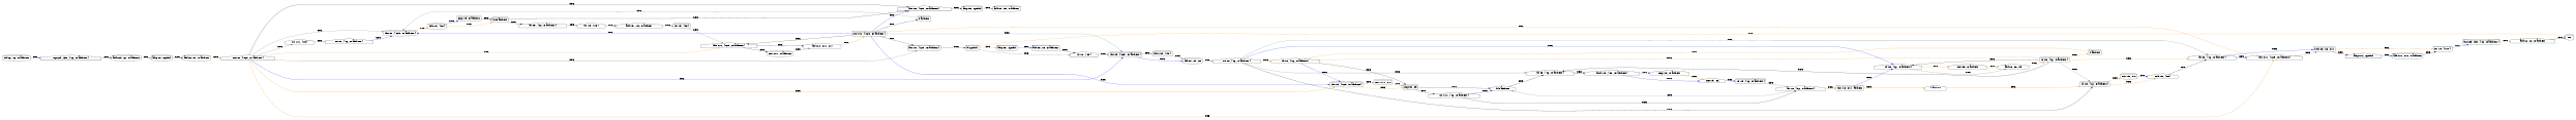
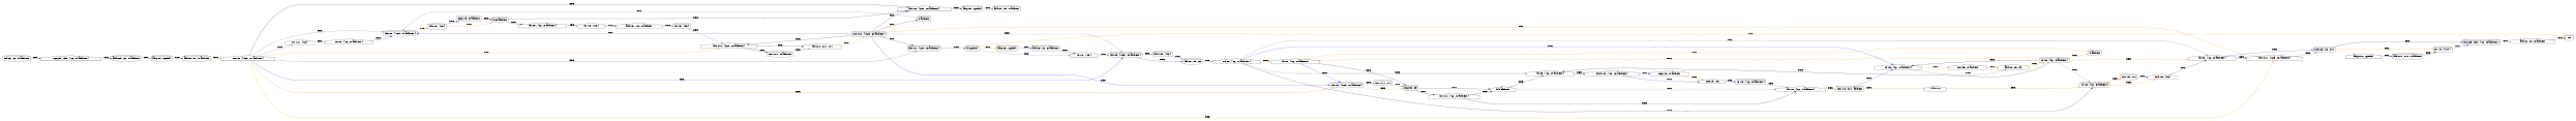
  digraph {
    rankdir=LR
    node [shape=cylinder]
    edge [color=black]
    n1 [label="sub sp , sp , # address"]
    n2 [label="stp x29 , x30 , [ sp , # address ]" shape=house]
    n3 [label="add x29 , sp , # address"]
    n4 [label="adrp x8 , symbol"]
    n5 [label="add x8 , x8 , # address"]
    n6 [label="stur x0 , [ x29 , #- address ]" shape=house]
    n7 [label="str wzr , [ x8 ]" shape=house]
    n8 [label="ldur x8 , [ x29 , #- address ]"]
    n9 [label="ldur x8 , [ x29 , #- address ]" shape=house]
    n10 [label="ldur x0 , [ x29 , #- address ]"]
    n11 [label="ldur x9 , [ x29 , #- address ]"]
    n12 [label="ldur x10 , [ x29 , #- address ]" shape=house]
    n13 [label="ldur x9 , [ x29 , #- address ]"]
    n14 [label="ldur x10 , [ x29 , #- address ]" shape=house]
    n15 [label="str x8 , [ sp , # address ]" shape=house]
    n16 [label="ldrb w9 , [ x8 ]"]
    n17 [label="adrp x9 , symbol"]
    n18 [label="bl symbol"]
    n19 [label="ldrsw x8 , [ x8 ]"]
    n20 [label="add x8 , x9 , x8"]
    n21 [label="mov x11 , # address"]
    n22 [label="add x10 , x10 , x11" shape=house]
    n23 [label="cmp x8 , x9"]
    n24 [label="mov w10 , # 0"]
    n25 [label="subs x8 , x8 , x10"]
    n26 [label="cmp w9 , # address"]
    n27 [label="b.ne address"]
    n28 [label="add x9 , x9 , # address"]
    n29 [label="adrp x8 , symbol"]
    n30 [label="str w0 , [ x8 ]" shape=house]
    n31 [label=ret]
    n32 [label="add x8 , x8 , # address"]
    n33 [label="str x8 , [ sp , # address ]" shape=house]
    n34 [label="ldr x8 , [ sp , # address ]" shape=house]
    n35 [label="ldr x8 , [ sp , # address ]" shape=house]
    n36 [label="ldr x8 , [ sp , # address ]" shape=house]
    n37 [label="ldr x8 , [ sp , # address ]"]
    n38 [label="ldr x8 , [ sp , # address ]" shape=house]
    n39 [label="mov x9 , # address" shape=house]
    n40 [label="add x8 , x8 , x9" shape=house]
    n41 [label="ldurb w9 , [ x8 , #- address ]" shape=house]
    n42 [label="mov w9 , # 0"]
    n43 [label="strb w9 , [ x8 ]" shape=house]
    n44 [label="str w10 , [ sp , # address ]" shape=house]
    n45 [label="b.ls address" shape=house]
    n46 [label="ldr x8 , [ sp , # address ]" shape=house]
    n47 [label="ldr w9 , [ x8 ]" shape=house]
    n48 [label="add w9 , w9 , # address" shape=house]
    n49 [label="str w9 , [ x8 ]"]
    n50 [label="stur x10 , [ x29 , #- address ]"]
    n51 [label="b address"]
    n52 [label="ldr w8 , [ sp , # address ]" shape=house]
    n53 [label="tbnz w8 , # 0 , address"]
    n54 [label="b address" shape=house]
    n55 [label="str x8 , [ sp , # address ]"]
    n56 [label="cmp w9 , # address" shape=house]
    n57 [label="cset w9 , eq" shape=house]
    n58 [label="str w9 , [ sp , # address ]"]
    n59 [label="b address"]
    n60 [label="adrp x10 , symbol" shape=house]
    n61 [label="str w8 , [ x10 ]"]
    n62 [label="add x10 , x10 , # address"]
    n63 [label="ldp x29 , x30 , [ sp , # address ]"]
    n64 [label="add sp , sp , # address" shape=house]
    n1 -> n2 [color=blue label=CFG]
    n2 -> n3 [label=CFG]
    n3 -> n4 [color=gray40 label=CFG]
    n4 -> n5 [label=CFG]
    n5 -> n6 [color=darkorange label=CFG]
    n6 -> n7 [color=gray40 label=CFG]
    n6 -> n8 [color=gray40 label=DFG]
    n6 -> n9 [label=DFG]
    n6 -> n10 [color=gray40 label=DFG]
    n6 -> n11 [color=blue label=DFG]
    n6 -> n12 [color=darkorange label=DFG]
    n6 -> n13 [color=darkorange label=DFG]
    n6 -> n14 [color=darkorange label=DFG]
    n7 -> n15 [color=darkorange label=CFG]
    n8 -> n16 [color=darkorange label=DFG]
    n9 -> n17 [label=CFG]
    n10 -> n18 [label=DFG]
    n11 -> n19 [color=gray40 label=CFG]
    n11 -> n20 [color=blue label=DFG]
    n12 -> n21 [label=CFG]
    n12 -> n22 [label=DFG]
    n13 -> n23 [color=darkorange label=DFG]
    n13 -> n24 [color=gray40 label=CFG]
    n14 -> n25 [color=gray40 label=DFG]
    n15 -> n8 [color=blue label=CFG]
    n16 -> n26 [color=blue label=CFG]
    n16 -> n27 [color=darkorange label=DFG]
    n17 -> n28 [color=gray40 label=CFG]
    n18 -> n29 [color=darkorange label=CFG]
    n18 -> n30 [color=gray40 label=DFG]
    n18 -> n31 [color=darkorange label=DFG]
    n19 -> n20 [color=gray40 label=DFG]
    n20 -> n33 [color=gray40 label=DFG]
    n21 -> n22 [color=gray40 label=CFG]
    n22 -> n50 [color=darkorange label=DFG]
    n23 -> n44 [label=CFG]
    n23 -> n45 [label=DFG]
    n24 -> n23 [color=gray40 label=CFG]
-   n25 -> n60 [label=CFG]
+   n25 -> n63 [label=CFG]
    n25 -> n61 [color=darkorange label=DFG]
    n26 -> n27 [label=CFG]
    n27 -> n9 [label=CFG]
    n27 -> n46 [label=CFG]
    n29 -> n32 [color=blue label=CFG]
    n30 -> n11 [color=gray40 label=CFG]
    n32 -> n30 [label=CFG]
    n33 -> n34 [color=darkorange label=DFG]
    n33 -> n35 [color=blue label=DFG]
    n33 -> n36 [color=gray40 label=DFG]
    n33 -> n37 [label=DFG]
    n33 -> n38 [color=gray40 label=DFG]
    n34 -> n13 [color=blue label=CFG]
    n34 -> n23 [label=DFG]
    n35 -> n39 [color=darkorange label=CFG]
    n35 -> n40 [color=gray40 label=DFG]
    n36 -> n41 [label=DFG]
    n37 -> n42 [color=darkorange label=CFG]
    n37 -> n43 [color=darkorange label=DFG]
    n38 -> n14 [color=blue label=CFG]
    n38 -> n25 [color=blue label=DFG]
    n39 -> n40 [color=darkorange label=CFG]
    n40 -> n55 [color=darkorange label=DFG]
    n41 -> n56 [color=blue label=CFG]
    n41 -> n57 [color=blue label=DFG]
    n42 -> n43 [color=blue label=CFG]
    n43 -> n38 [label=CFG]
    n44 -> n45 [color=blue label=CFG]
    n44 -> n52 [label=DFG]
    n45 -> n36 [label=CFG]
-   n52 -> n45 [color=gray40 label=CFG]
+   n45 -> n52 [color=gray40 label=CFG]
    n46 -> n47 [color=gray40 label=CFG]
    n47 -> n48 [label=DFG]
    n48 -> n49 [color=gray40 label=DFG]
    n49 -> n12 [color=gray40 label=CFG]
    n50 -> n8 [color=blue label=DFG]
    n50 -> n9 [color=blue label=DFG]
    n50 -> n10 [label=DFG]
    n50 -> n11 [color=gray40 label=DFG]
    n50 -> n12 [label=DFG]
    n50 -> n13 [color=blue label=DFG]
    n50 -> n14 [color=darkorange label=DFG]
    n50 -> n51 [label=CFG]
    n51 -> n8 [color=gray40 label=CFG]
    n52 -> n53 [color=darkorange label=DFG]
    n53 -> n35 [color=blue label=CFG]
    n53 -> n54 [color=darkorange label=CFG]
    n54 -> n37 [color=darkorange label=CFG]
    n55 -> n34 [color=darkorange label=DFG]
    n55 -> n35 [label=DFG]
    n55 -> n36 [label=DFG]
    n55 -> n37 [color=gray40 label=DFG]
    n55 -> n38 [color=darkorange label=DFG]
    n55 -> n59 [color=darkorange label=CFG]
    n56 -> n57 [color=darkorange label=CFG]
    n57 -> n58 [color=blue label=DFG]
    n58 -> n52 [color=gray40 label=CFG]
    n59 -> n34 [color=darkorange label=CFG]
    n60 -> n62 [color=blue label=DFG]
    n61 -> n63 [color=blue label=CFG]
    n62 -> n61 [label=CFG]
    n63 -> n64 [color=darkorange label=CFG]
    n64 -> n31 [label=CFG]
  }
